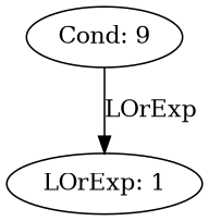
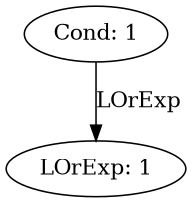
  digraph {
-   n1 [label="Cond: 9"]
+   n1 [label="Cond: 1"]
    n2 [label="LOrExp: 1"]
    n1 -> n2 [label=LOrExp]
  }
